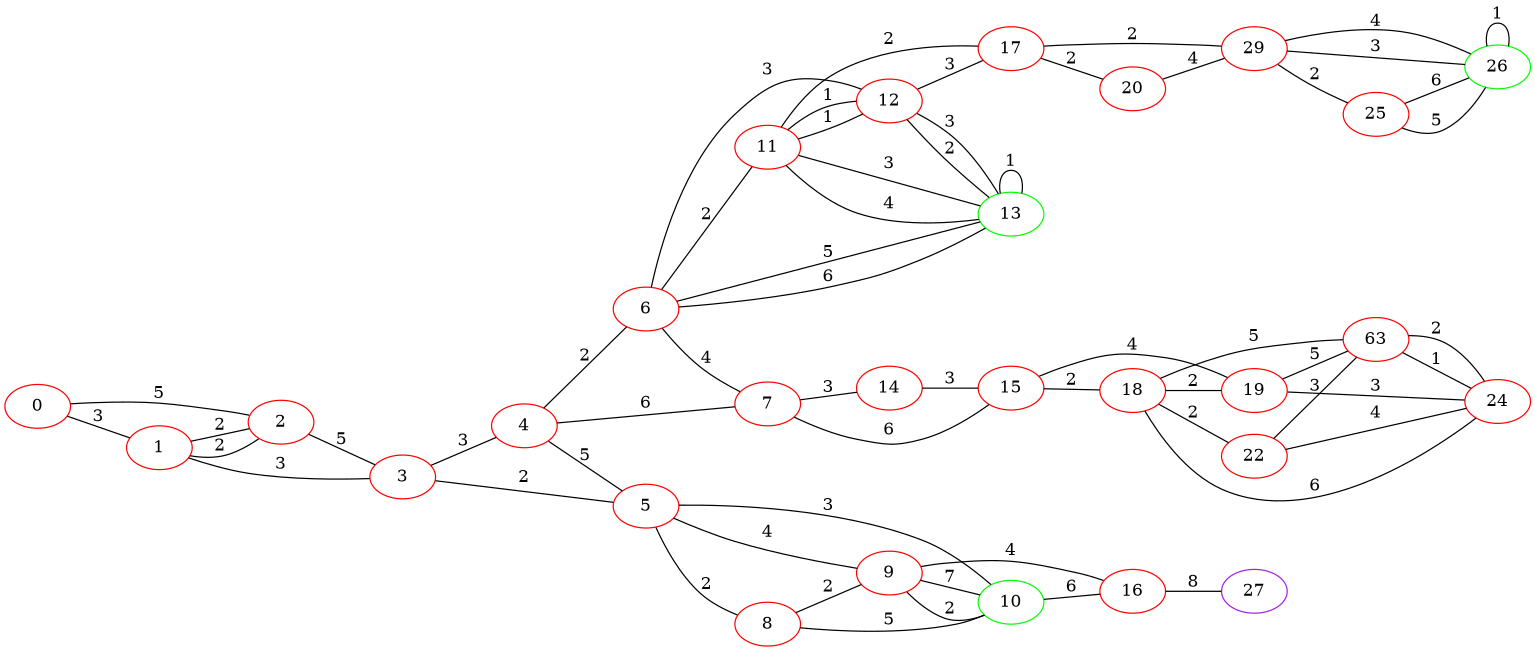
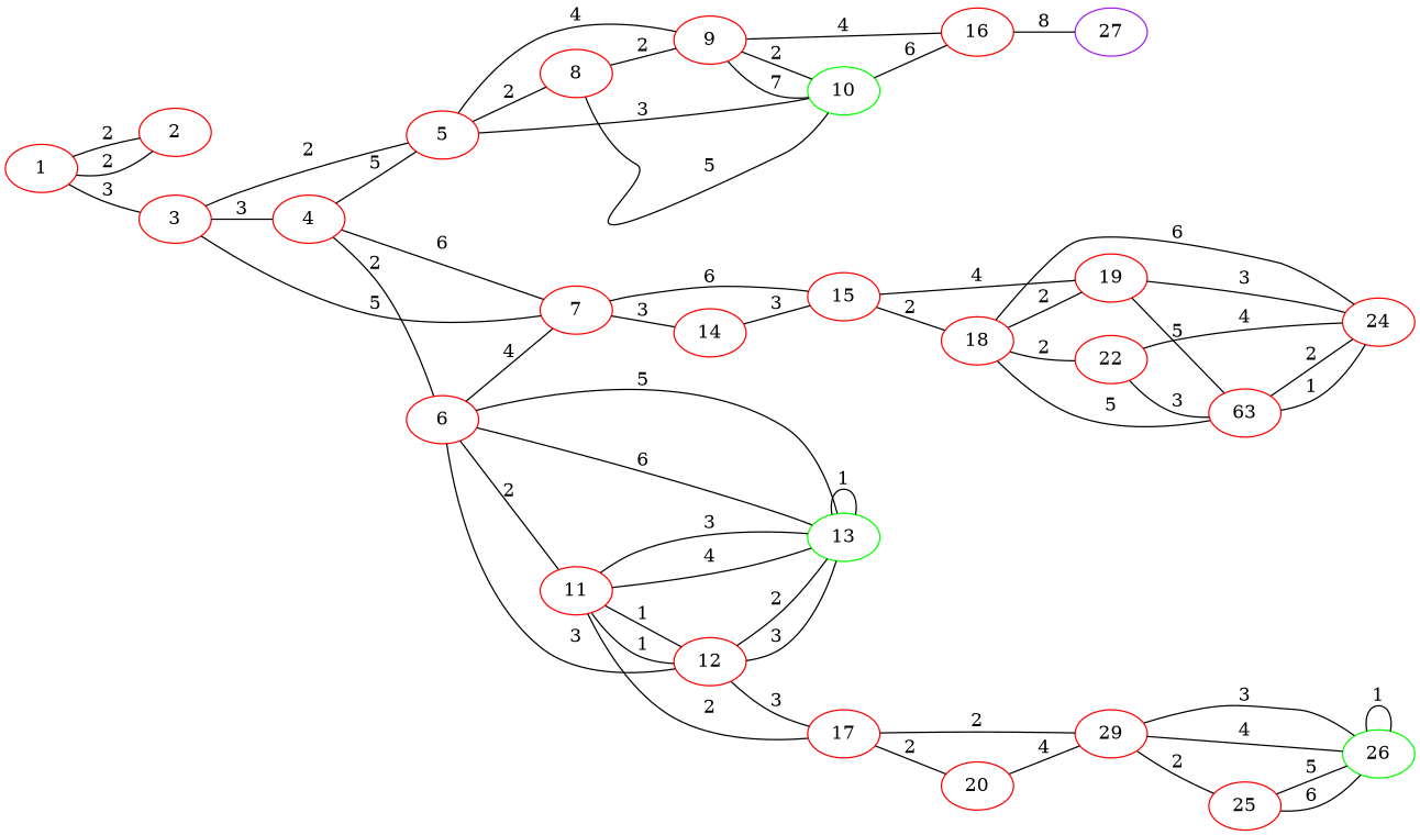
  graph {
    rankdir=LR
    node [color=red weight=1]
-   0
    1
    2
    3
    4
    5
    6
    7
    8
    9
    10 [color=green]
    11
    12
    13 [color=green weight=2]
    14
    15
    16
    17
    18
    19
    27 [color=purple weight=4]
    20
    n23 [label=29]
    22
    n25 [label=63]
    24
    25
    26 [color=green weight=2]
-   0 -- 1 [label=3]
-   0 -- 2 [label=5]
    1 -- 2 [label=2]
    1 -- 2 [label=2]
    1 -- 3 [label=3]
-   2 -- 3 [label=5]
+   7 -- 3 [label=5]
    3 -- 4 [label=3]
    3 -- 5 [label=2]
    4 -- 5 [label=5]
    4 -- 6 [label=2]
    4 -- 7 [label=6]
    5 -- 8 [label=2]
    5 -- 9 [label=4]
    5 -- 10 [label=3]
    6 -- 7 [label=4]
    6 -- 11 [label=2]
    6 -- 12 [label=3]
    6 -- 13 [label=5]
    6 -- 13 [label=6]
    7 -- 14 [label=3]
    7 -- 15 [label=6]
    8 -- 9 [label=2]
    8 -- 10 [label=5]
    9 -- 10 [label=2]
    9 -- 10 [label=7]
    9 -- 16 [label=4]
    10 -- 16 [label=6]
    11 -- 12 [label=1]
    11 -- 12 [label=1]
    11 -- 13 [label=3]
    11 -- 13 [label=4]
    11 -- 17 [label=2]
    12 -- 13 [label=2]
    12 -- 13 [label=3]
    12 -- 17 [label=3]
    13 -- 13 [label=1]
    14 -- 15 [label=3]
    15 -- 18 [label=2]
    15 -- 19 [label=4]
    16 -- 27 [label=8]
    17 -- 20 [label=2]
    17 -- n23 [label=2]
    18 -- 19 [label=2]
    18 -- 22 [label=2]
    18 -- n25 [label=5]
    18 -- 24 [label=6]
    19 -- n25 [label=5]
    19 -- 24 [label=3]
    20 -- n23 [label=4]
    n23 -- 25 [label=2]
    n23 -- 26 [label=3]
    n23 -- 26 [label=4]
    22 -- n25 [label=3]
    22 -- 24 [label=4]
    n25 -- 24 [label=2]
    n25 -- 24 [label=1]
    25 -- 26 [label=5]
    25 -- 26 [label=6]
    26 -- 26 [label=1]
  }
